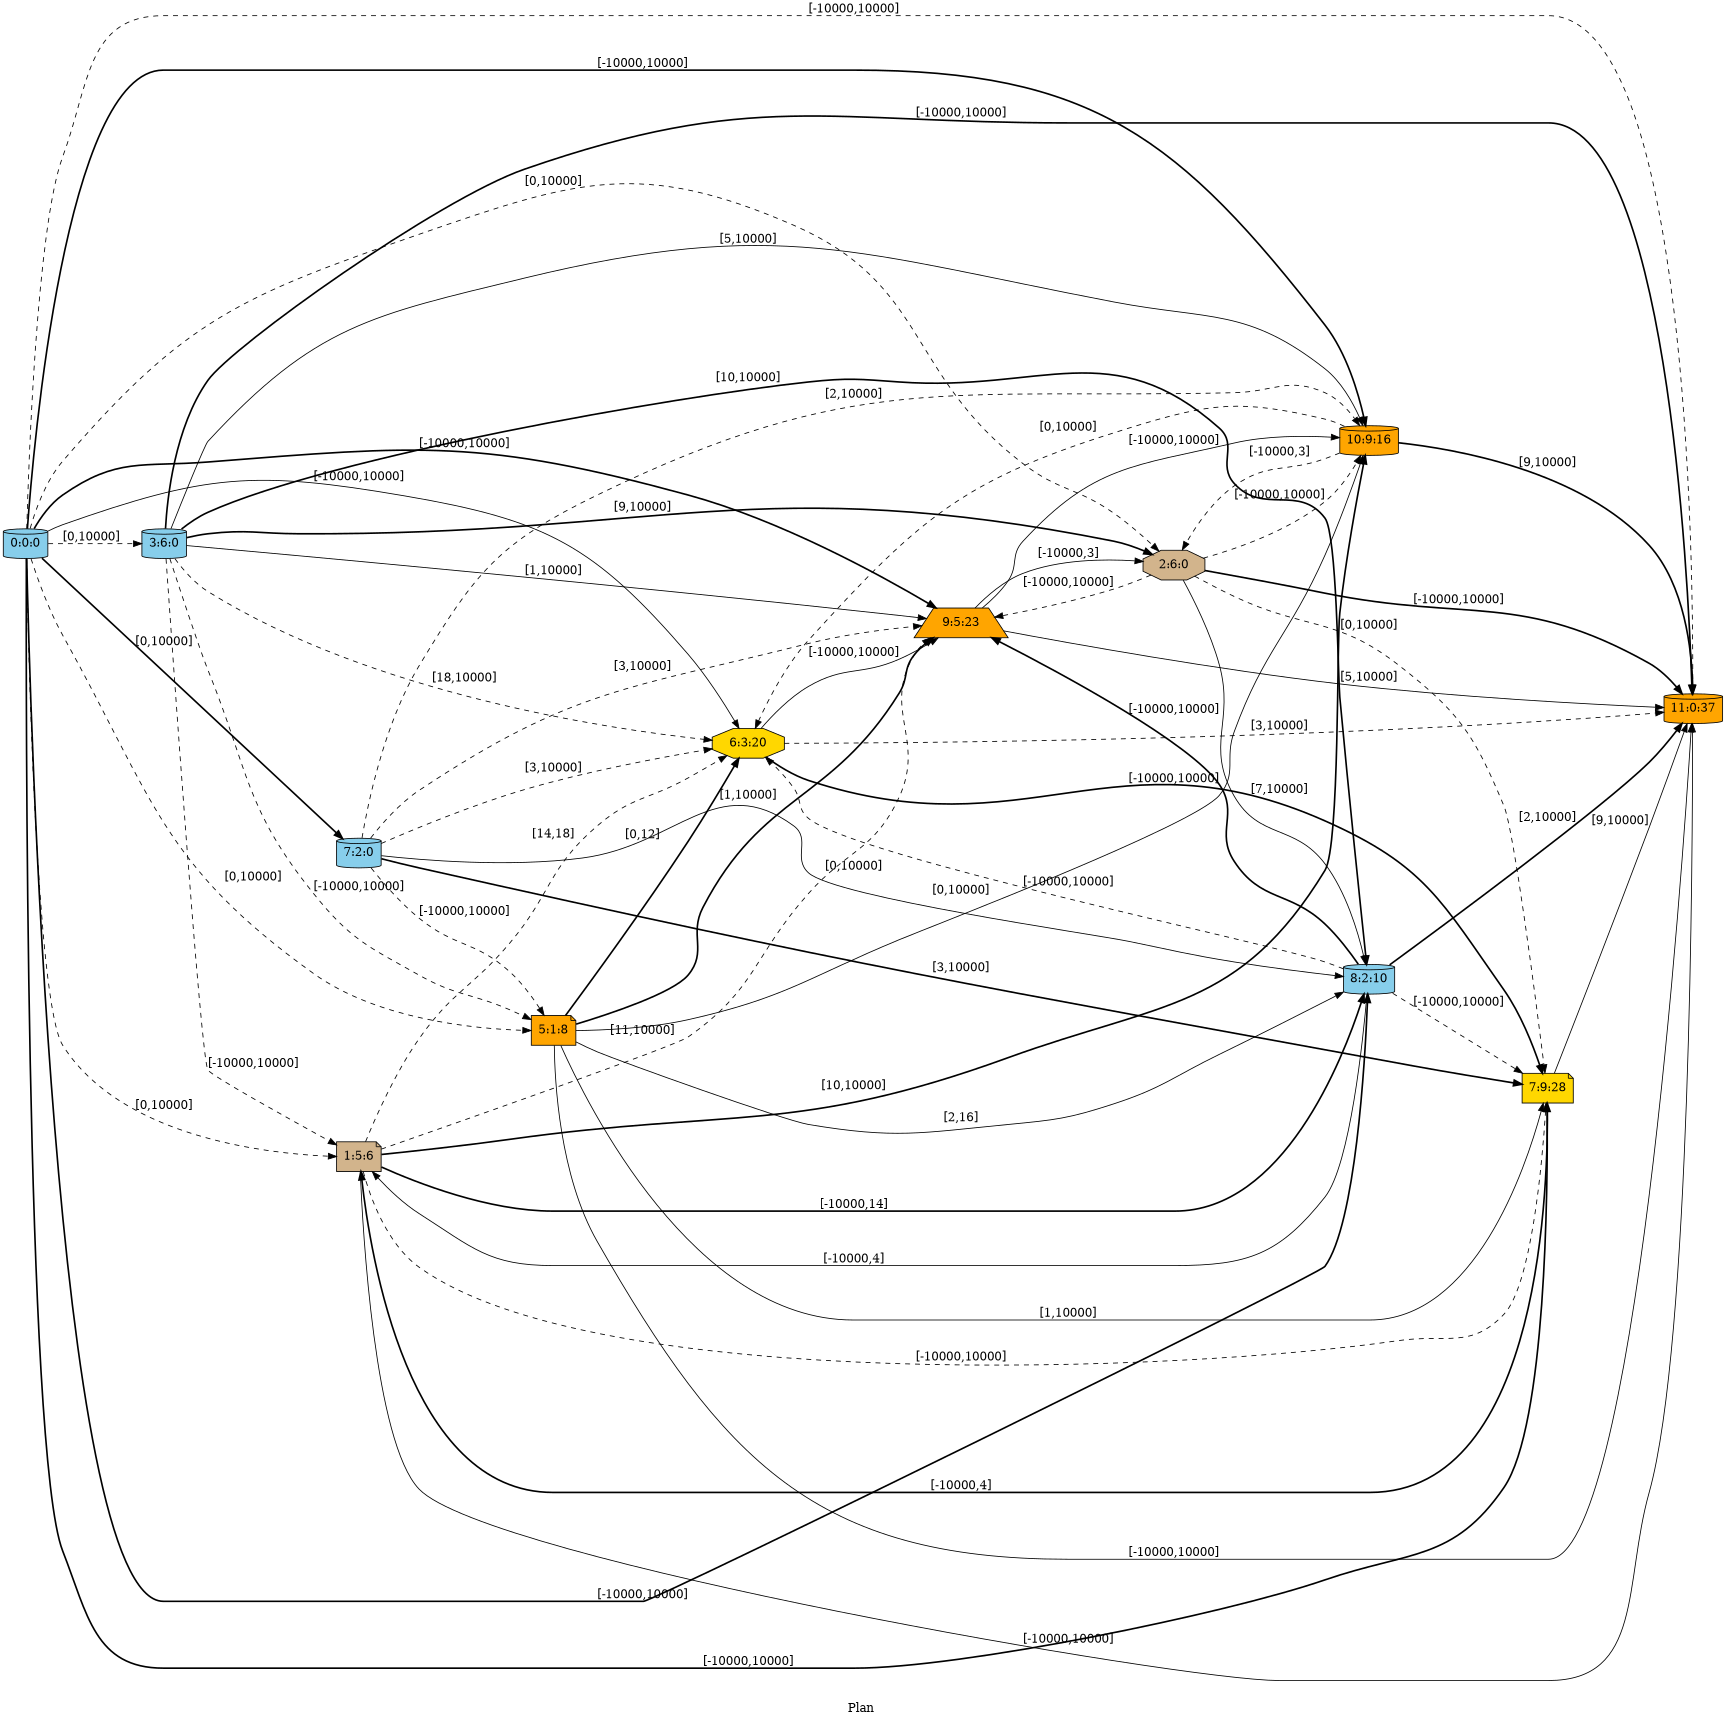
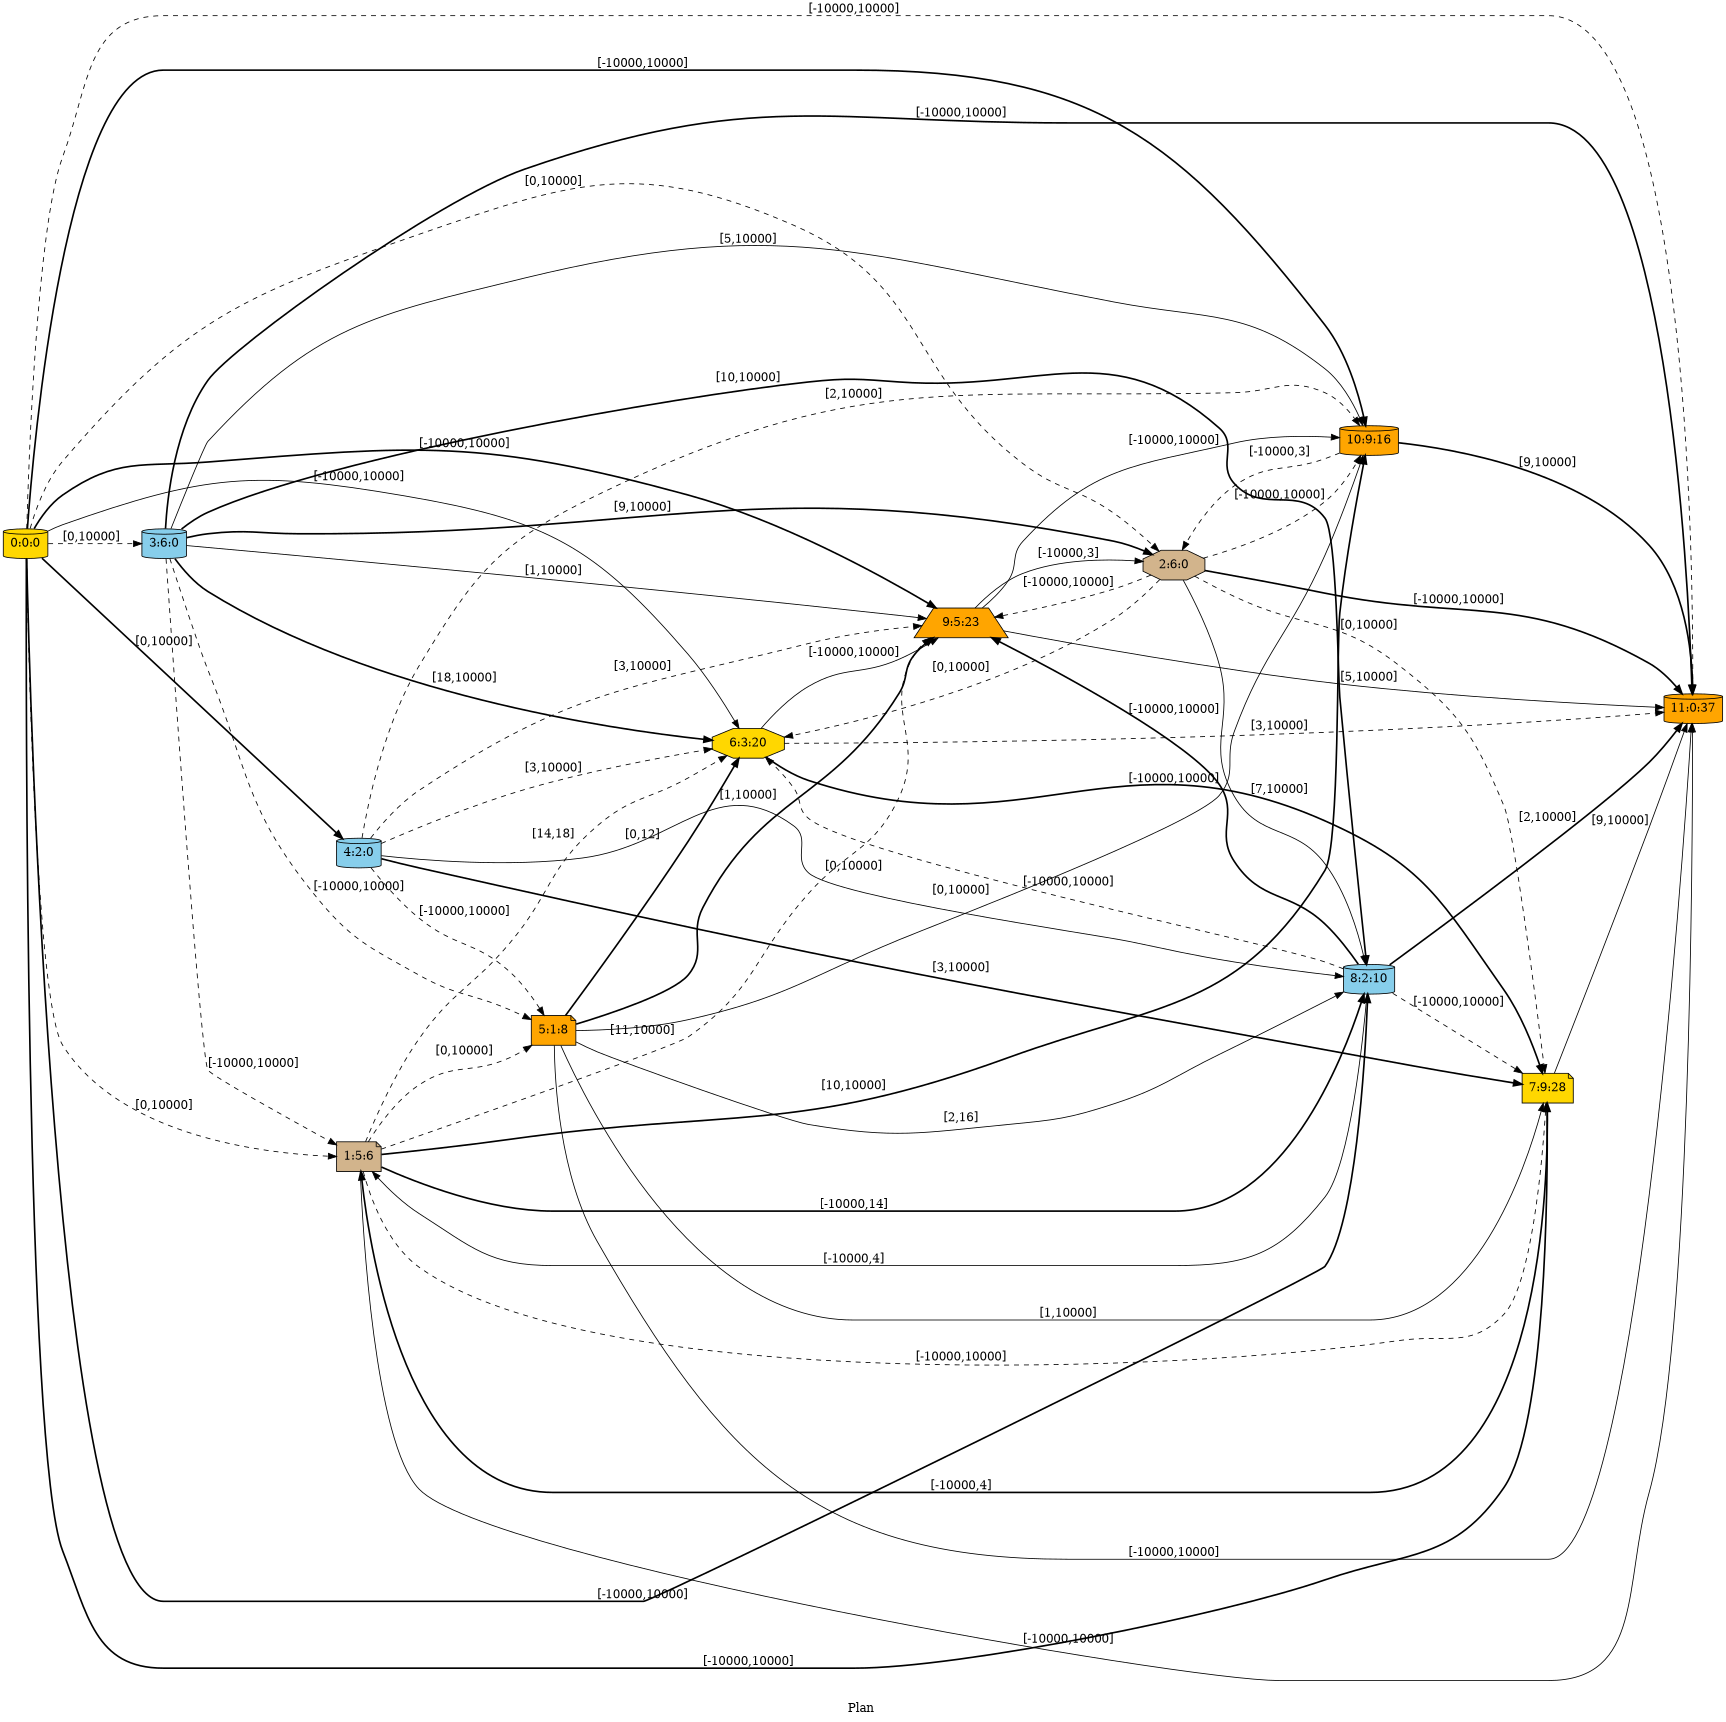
  digraph {
    fldt=0.826705
    label="Plan "
    nodesep=.45
    rankdir=LR
    node [fillcolor=orange shape=cylinder style=filled]
    edge [style=dashed]
-   "0:0:0" [fillcolor=skyblue]
+   "0:0:0" [fillcolor=gold]
    "1:5:6" [fillcolor=tan shape=note]
    "2:6:0" [fillcolor=tan shape=octagon]
    "3:6:0" [fillcolor=skyblue]
-   "4:2:0" [fillcolor=skyblue label="7:2:0"]
+   "4:2:0" [fillcolor=skyblue]
    "5:1:8" [shape=note]
    "6:3:20" [fillcolor=gold shape=octagon]
    "7:9:28" [fillcolor=gold shape=note]
    "8:2:10" [fillcolor=skyblue]
    "9:5:23" [shape=trapezium]
    "10:9:16"
    "11:0:37"
    "0:0:0" -> "1:5:6" [label="[0,10000]"]
    "0:0:0" -> "2:6:0" [label="[0,10000]"]
    "0:0:0" -> "3:6:0" [label="[0,10000]"]
    "0:0:0" -> "4:2:0" [label="[0,10000]" style=bold]
-   "0:0:0" -> "5:1:8" [label="[0,10000]"]
+   "1:5:6" -> "5:1:8" [label="[0,10000]"]
    "0:0:0" -> "6:3:20" [label="[-10000,10000]" style=solid]
    "0:0:0" -> "7:9:28" [label="[-10000,10000]" style=bold]
    "0:0:0" -> "8:2:10" [label="[-10000,10000]" style=bold]
    "0:0:0" -> "9:5:23" [label="[-10000,10000]" style=bold]
    "0:0:0" -> "10:9:16" [label="[-10000,10000]" style=bold]
    "0:0:0" -> "11:0:37" [label="[-10000,10000]"]
    "1:5:6" -> "6:3:20" [label="[14,18]"]
    "1:5:6" -> "7:9:28" [label="[-10000,10000]"]
    "1:5:6" -> "8:2:10" [label="[-10000,14]" style=bold]
    "1:5:6" -> "9:5:23" [label="[11,10000]"]
    "1:5:6" -> "10:9:16" [label="[10,10000]" style=bold]
    "1:5:6" -> "11:0:37" [label="[-10000,10000]" style=solid]
-   "10:9:16" -> "6:3:20" [label="[0,10000]"]
+   "2:6:0" -> "6:3:20" [label="[0,10000]"]
    "2:6:0" -> "7:9:28" [label="[0,10000]"]
    "2:6:0" -> "8:2:10" [label="[7,10000]" style=solid]
    "2:6:0" -> "9:5:23" [label="[-10000,10000]"]
    "2:6:0" -> "10:9:16" [label="[-10000,10000]"]
    "2:6:0" -> "11:0:37" [label="[-10000,10000]" style=bold]
    "3:6:0" -> "1:5:6" [label="[-10000,10000]"]
    "3:6:0" -> "2:6:0" [label="[9,10000]" style=bold]
    "3:6:0" -> "5:1:8" [label="[-10000,10000]"]
-   "3:6:0" -> "6:3:20" [label="[18,10000]"]
+   "3:6:0" -> "6:3:20" [label="[18,10000]" style=bold]
    "3:6:0" -> "8:2:10" [label="[10,10000]" style=bold]
    "3:6:0" -> "9:5:23" [label="[1,10000]" style=solid]
    "3:6:0" -> "10:9:16" [label="[5,10000]" style=solid]
    "3:6:0" -> "11:0:37" [label="[-10000,10000]" style=bold]
    "4:2:0" -> "5:1:8" [label="[-10000,10000]"]
    "4:2:0" -> "6:3:20" [label="[3,10000]"]
    "4:2:0" -> "7:9:28" [label="[3,10000]" style=bold]
    "4:2:0" -> "8:2:10" [label="[0,10000]" style=solid]
    "4:2:0" -> "9:5:23" [label="[3,10000]"]
    "4:2:0" -> "10:9:16" [label="[2,10000]"]
    "5:1:8" -> "6:3:20" [label="[0,12]" style=bold]
    "5:1:8" -> "7:9:28" [label="[1,10000]" style=solid]
    "5:1:8" -> "8:2:10" [label="[2,16]" style=solid]
    "5:1:8" -> "9:5:23" [label="[1,10000]" style=bold]
    "5:1:8" -> "10:9:16" [label="[0,10000]" style=solid]
    "5:1:8" -> "11:0:37" [label="[-10000,10000]" style=solid]
    "6:3:20" -> "7:9:28" [label="[-10000,10000]" style=bold]
    "6:3:20" -> "9:5:23" [label="[-10000,10000]" style=solid]
    "6:3:20" -> "11:0:37" [label="[3,10000]"]
    "7:9:28" -> "1:5:6" [label="[-10000,4]" style=bold]
    "7:9:28" -> "11:0:37" [label="[9,10000]" style=solid]
    "8:2:10" -> "1:5:6" [label="[-10000,4]" style=solid]
    "8:2:10" -> "6:3:20" [label="[-10000,10000]"]
    "8:2:10" -> "7:9:28" [label="[-10000,10000]"]
    "8:2:10" -> "9:5:23" [label="[-10000,10000]" style=bold]
    "8:2:10" -> "11:0:37" [label="[2,10000]" style=bold]
    "9:5:23" -> "2:6:0" [label="[-10000,3]" style=solid]
    "9:5:23" -> "10:9:16" [label="[-10000,10000]" style=solid]
    "9:5:23" -> "11:0:37" [label="[5,10000]" style=solid]
    "10:9:16" -> "2:6:0" [label="[-10000,3]"]
    "10:9:16" -> "11:0:37" [label="[9,10000]" style=bold]
  }
